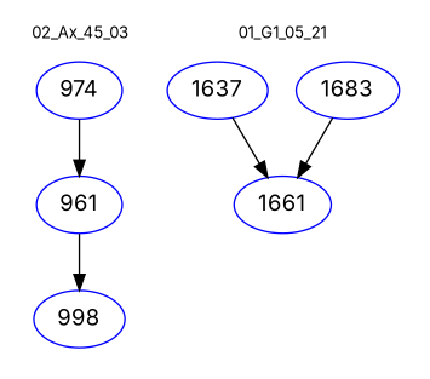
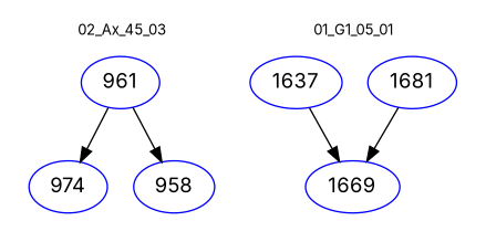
  digraph {
    fontname=Inter
    node [color=blue fontname=Inter]
    edge [color=black fontname=Inter]
    n1 [label=974]
    n2 [label=961]
-   n3 [label=998]
-   n4 [label=1683]
-   n5 [label=1661]
+   n3 [label=958]
+   n4 [label=1681]
+   n5 [label=1669]
    n6 [label=1637]
    subgraph cluster_1 {
      color=white
      fontsize=10
      label="02_Ax_45_03"
      n1
      n2
      n3
    }
    subgraph cluster_2 {
      color=white
      fontsize=10
-     label="01_G1_05_21"
+     label="01_G1_05_01"
      n4
      n5
      n6
    }
-   n1 -> n2
+   n2 -> n1
    n2 -> n3
    n4 -> n5
    n6 -> n5
  }
